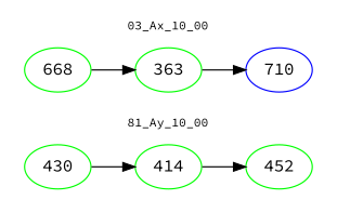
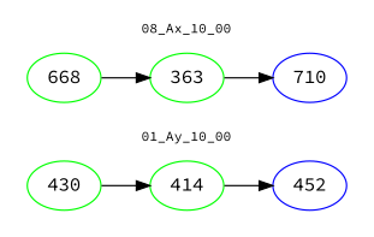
  digraph {
    fontname="Source Code Pro"
    rankdir=LR
    node [color=green fontname="Source Code Pro"]
    edge [color=black fontname="Source Code Pro"]
    n1 [label=430]
    n2 [label=414]
-   n3 [label=452]
+   n3 [color=blue label=452]
    n4 [label=668]
    n5 [label=363]
    n6 [color=blue label=710]
    subgraph cluster_1 {
      color=white
      fontsize=10
-     label="81_Ay_10_00"
+     label="01_Ay_10_00"
      n1
      n2
      n3
    }
    subgraph cluster_2 {
      color=white
      fontsize=10
-     label="03_Ax_10_00"
+     label="08_Ax_10_00"
      n4
      n5
      n6
    }
    n1 -> n2
    n2 -> n3
    n4 -> n5
    n5 -> n6
  }
